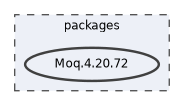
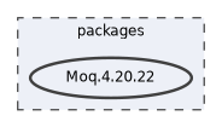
  digraph {
    compound=true
-   n1 [color=grey25 fillcolor="#edf0f7" fontname=Helvetica fontsize=10 height=0.2 label="Moq.4.20.72" shape=ellipse style="filled,bold" width=0.4]
+   n1 [color=grey25 fillcolor="#edf0f7" fontname=Helvetica fontsize=10 height=0.2 label="Moq.4.20.22" shape=ellipse style="filled,bold" width=0.4]
    subgraph cluster_1 {
      bgcolor="#edf0f7"
      fontname=Helvetica
      fontsize=10
      label=packages
      pencolor=grey25
      style="filled,dashed"
      n1
    }
  }
